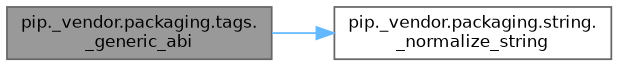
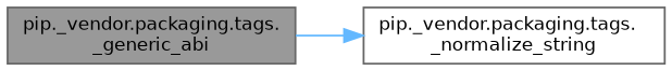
  digraph {
    rankdir=LR
    node [fontname=Helvetica fontsize=10 shape=box style=filled]
    n1 [color=gray40 fillcolor=grey60 fontcolor=black height=0.2 label="pip._vendor.packaging.tags.\l_generic_abi" width=0.4]
-   n2 [color=grey40 fillcolor=white height=0.2 label="pip._vendor.packaging.string.\l_normalize_string" width=0.4]
+   n2 [color=grey40 fillcolor=white height=0.2 label="pip._vendor.packaging.tags.\l_normalize_string" width=0.4]
    n1 -> n2 [color=steelblue1 fontname=Helvetica fontsize=10 labelfontname=Helvetica labelfontsize=10 style=solid]
  }
